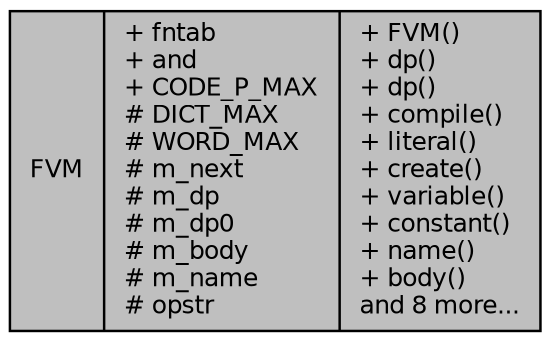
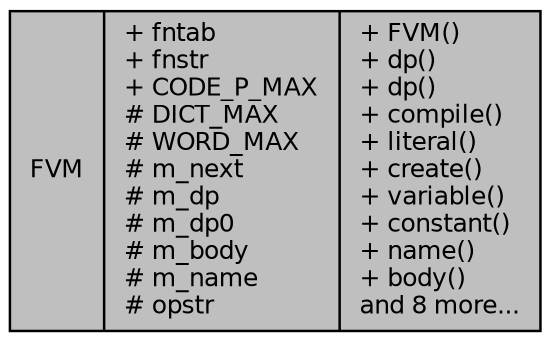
  digraph {
    rankdir=LR
-   n1 [color=black fillcolor=grey75 fontcolor=black fontname=Helvetica fontsize=10 height=0.2 label="{FVM\n|+ fntab\l+ and\l+ CODE_P_MAX\l# DICT_MAX\l# WORD_MAX\l# m_next\l# m_dp\l# m_dp0\l# m_body\l# m_name\l# opstr\l|+ FVM()\l+ dp()\l+ dp()\l+ compile()\l+ literal()\l+ create()\l+ variable()\l+ constant()\l+ name()\l+ body()\land 8 more...\l}" shape=record style=filled width=0.4]
+   n1 [color=black fillcolor=grey75 fontcolor=black fontname=Helvetica fontsize=10 height=0.2 label="{FVM\n|+ fntab\l+ fnstr\l+ CODE_P_MAX\l# DICT_MAX\l# WORD_MAX\l# m_next\l# m_dp\l# m_dp0\l# m_body\l# m_name\l# opstr\l|+ FVM()\l+ dp()\l+ dp()\l+ compile()\l+ literal()\l+ create()\l+ variable()\l+ constant()\l+ name()\l+ body()\land 8 more...\l}" shape=record style=filled width=0.4]
  }
